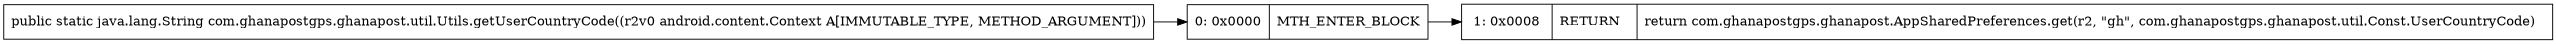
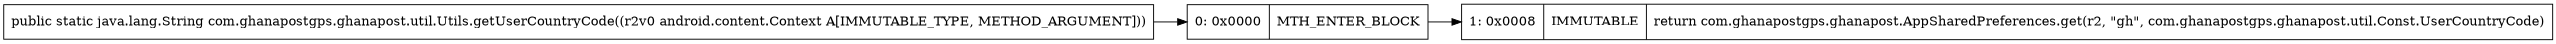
  digraph {
    rankdir=LR
    node [shape=record]
    n1 [label="{0\:\ 0x0000|MTH_ENTER_BLOCK\l}"]
-   n2 [label="{1\:\ 0x0008|RETURN\l|return com.ghanapostgps.ghanapost.AppSharedPreferences.get(r2, \"gh\", com.ghanapostgps.ghanapost.util.Const.UserCountryCode)\l}"]
+   n2 [label="{1\:\ 0x0008|IMMUTABLE\l|return com.ghanapostgps.ghanapost.AppSharedPreferences.get(r2, \"gh\", com.ghanapostgps.ghanapost.util.Const.UserCountryCode)\l}"]
    n3 [label="{public static java.lang.String com.ghanapostgps.ghanapost.util.Utils.getUserCountryCode((r2v0 android.content.Context A[IMMUTABLE_TYPE, METHOD_ARGUMENT])) }"]
    n1 -> n2
    n3 -> n1
  }
